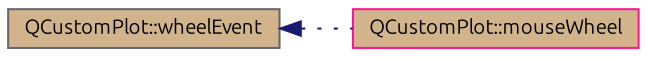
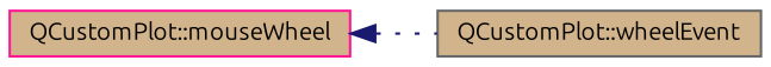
  digraph {
    rankdir=LR
    fontname=Ubuntu
    node [fillcolor=tan fontname=Ubuntu fontsize=10 shape=record style=filled]
    n1 [color=deeppink fontcolor=black height=0.2 label="QCustomPlot::mouseWheel" width=0.4]
    n2 [color=gray40 height=0.2 label="QCustomPlot::wheelEvent" width=0.4]
-   n2 -> n1 [color=midnightblue dir=back fontname=Ubuntu fontsize=10 labelfontname=Helvetica labelfontsize=10 style=dotted]
+   n1 -> n2 [color=midnightblue dir=back fontname=Ubuntu fontsize=10 labelfontname=Helvetica labelfontsize=10 style=dotted]
  }
